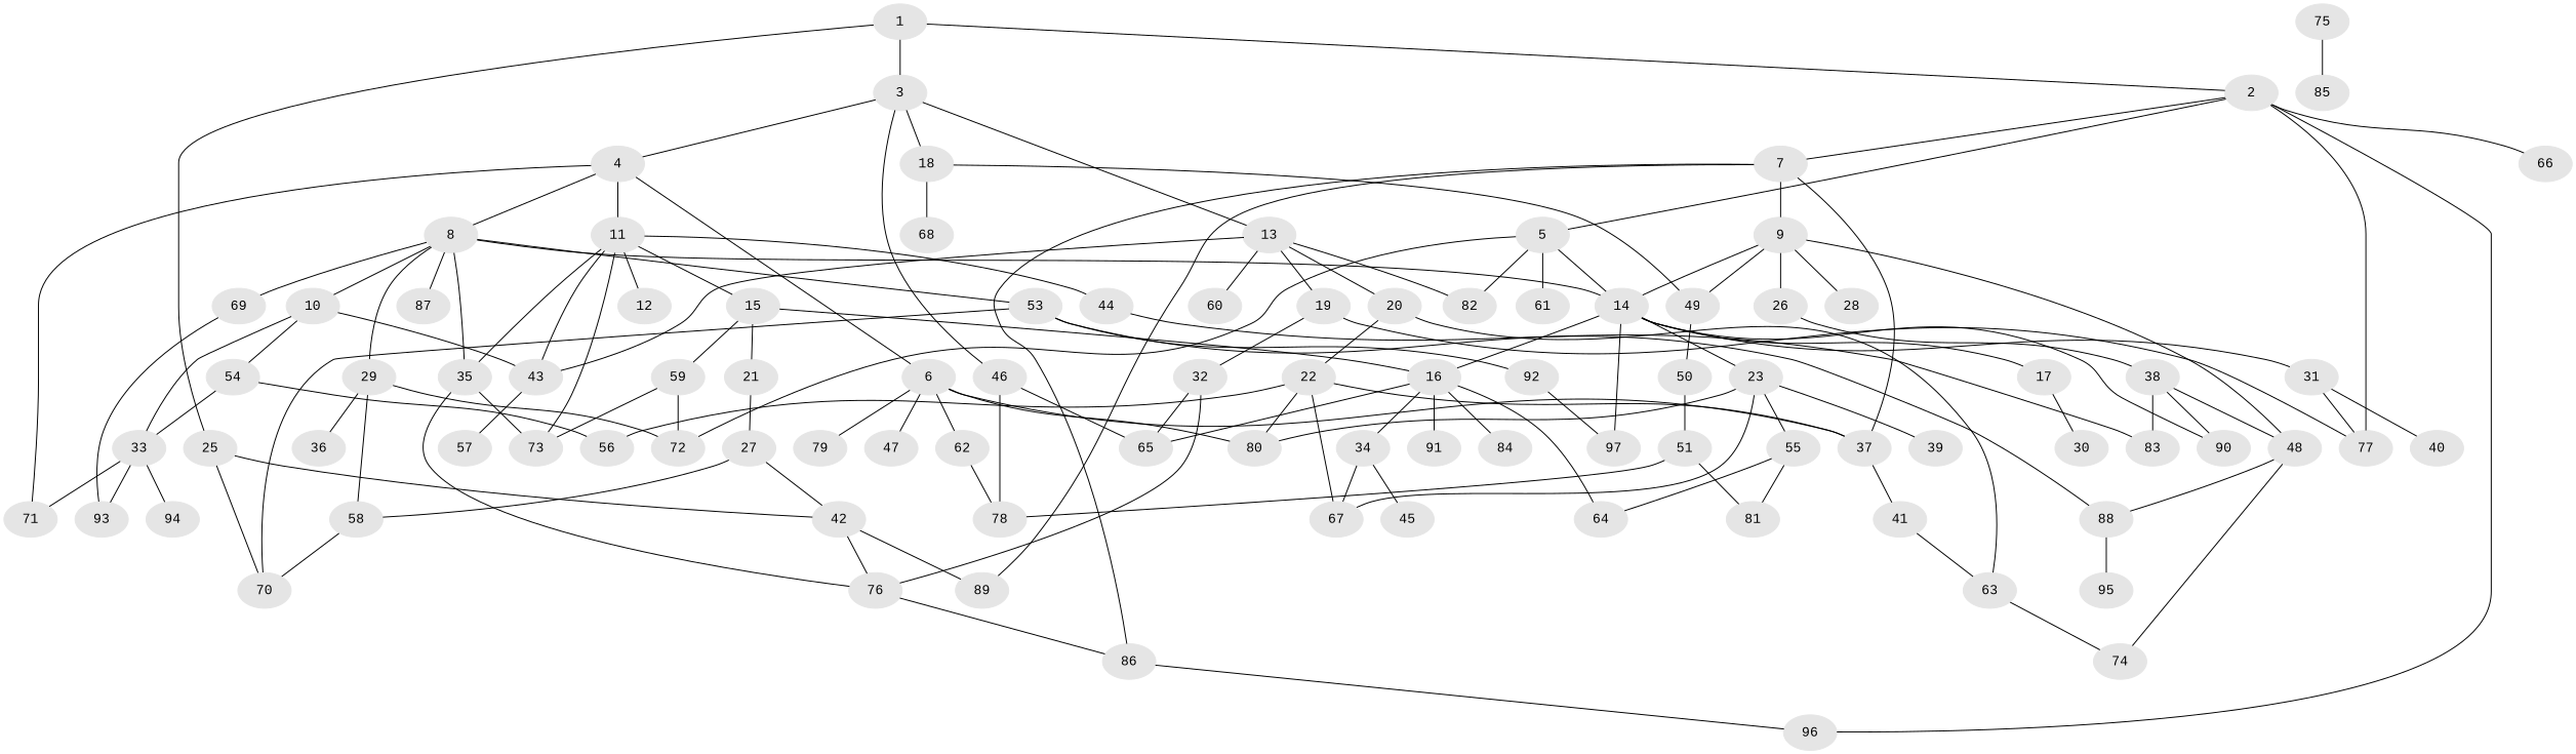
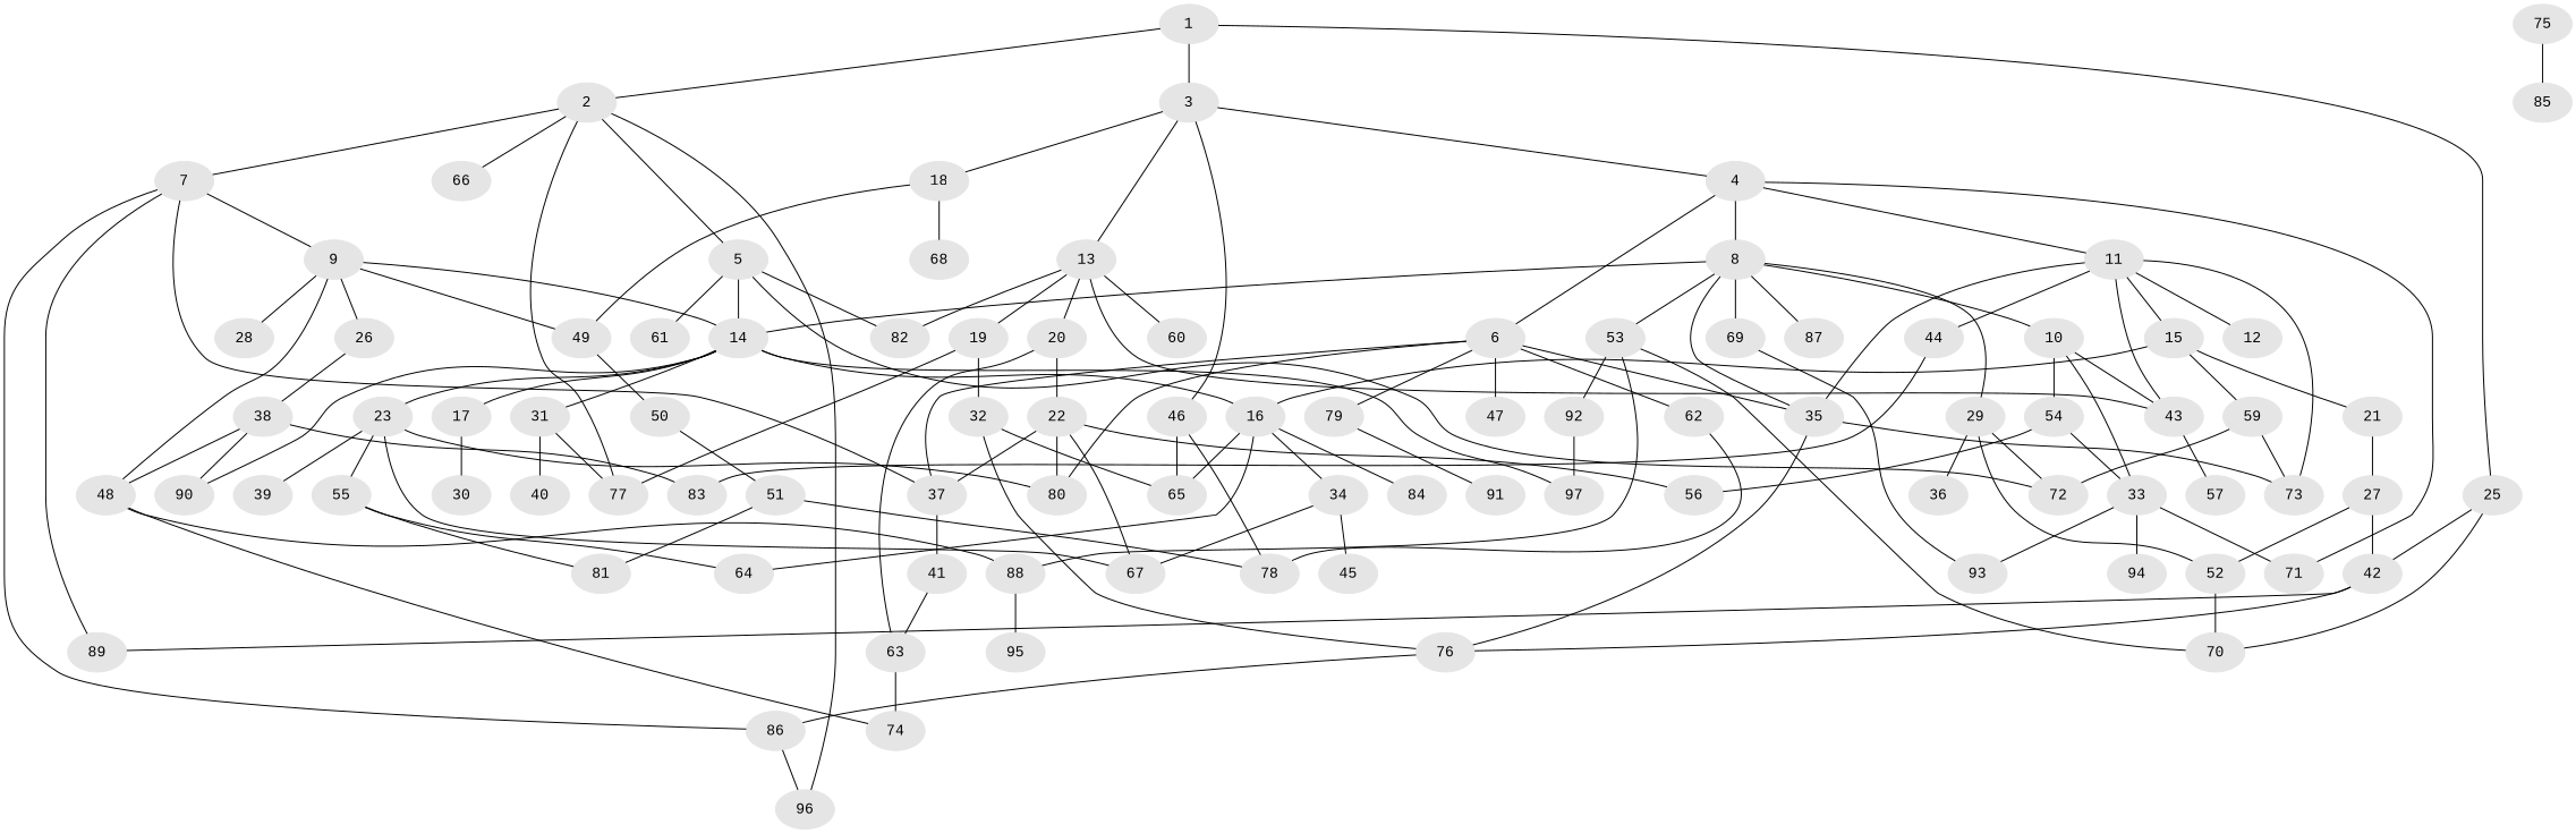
  graph {
    fontname="Liberation Mono"
    node [color=gray90 fontname="Liberation Mono" style=filled]
    edge [fontname="Liberation Mono"]
    1
    2
    3
    25
    5
    7
    66
    77
    96
    4
    13
    18
    46
    42
    70
    14
    61
    72
    82
    37
    9
    86
    89
    6
    8
    11
    71
    43
    19
    20
    60
    49
    68
    65
    78
    35
    47
    62
    79
    80
    10
    29
    53
    69
    87
    12
    15
    44
    73
    16
    17
    23
    31
    90
    97
    26
    38
    76
    41
    91
    28
    48
    33
    54
-   52 [label=58]
+   52
    36
    88
    92
    93
    74
    50
    94
    57
    56
    21
    59
    83
    32
    22
    63
    34
    64
    84
    30
    67
    39
    55
    40
    75
    85
    27
    45
    81
    95
    51
    1 -- 2
    1 -- 3
    1 -- 25
    2 -- 5
    2 -- 7
    2 -- 66
    2 -- 77
    2 -- 96
    3 -- 4
    3 -- 13
    3 -- 18
    3 -- 46
    25 -- 42
    25 -- 70
    5 -- 14
    5 -- 61
    5 -- 72
    5 -- 82
    7 -- 37
    7 -- 9
    7 -- 86
    7 -- 89
    4 -- 6
    4 -- 8
    4 -- 11
    4 -- 71
    13 -- 82
    13 -- 43
    13 -- 19
    13 -- 20
    13 -- 60
    18 -- 49
    18 -- 68
    46 -- 65
    46 -- 78
    42 -- 89
    42 -- 76
    14 -- 16
    14 -- 17
    14 -- 23
    14 -- 31
    14 -- 90
    14 -- 97
    37 -- 41
    9 -- 14
    9 -- 49
    9 -- 26
    9 -- 28
    9 -- 48
    86 -- 96
    6 -- 37
+   6 -- 35
    6 -- 47
    6 -- 62
    6 -- 79
    6 -- 80
    8 -- 14
    8 -- 35
    8 -- 10
    8 -- 29
    8 -- 53
    8 -- 69
    8 -- 87
    11 -- 43
    11 -- 35
    11 -- 12
    11 -- 15
    11 -- 44
    11 -- 73
    43 -- 57
    19 -- 77
    19 -- 32
    20 -- 22
    20 -- 63
    49 -- 50
    35 -- 73
    35 -- 76
    62 -- 78
-   16 -- 91
+   79 -- 91
    10 -- 43
    10 -- 33
    10 -- 54
    29 -- 72
    29 -- 52
    29 -- 36
    53 -- 70
    53 -- 88
    53 -- 92
    69 -- 93
    15 -- 16
    15 -- 21
    15 -- 59
    44 -- 83
    16 -- 65
    16 -- 34
    16 -- 64
    16 -- 84
    17 -- 30
    23 -- 80
    23 -- 67
    23 -- 39
    23 -- 55
    31 -- 77
    31 -- 40
    26 -- 38
    38 -- 90
    38 -- 48
    38 -- 83
    76 -- 86
    41 -- 63
    48 -- 88
    48 -- 74
    33 -- 71
    33 -- 93
    33 -- 94
    54 -- 33
    54 -- 56
    52 -- 70
    88 -- 95
    92 -- 97
    50 -- 51
    21 -- 27
    59 -- 72
    59 -- 73
    32 -- 65
    32 -- 76
    22 -- 37
    22 -- 80
    22 -- 56
    22 -- 67
    63 -- 74
    34 -- 67
    34 -- 45
    55 -- 64
    55 -- 81
    75 -- 85
    27 -- 42
    27 -- 52
    51 -- 78
    51 -- 81
  }
